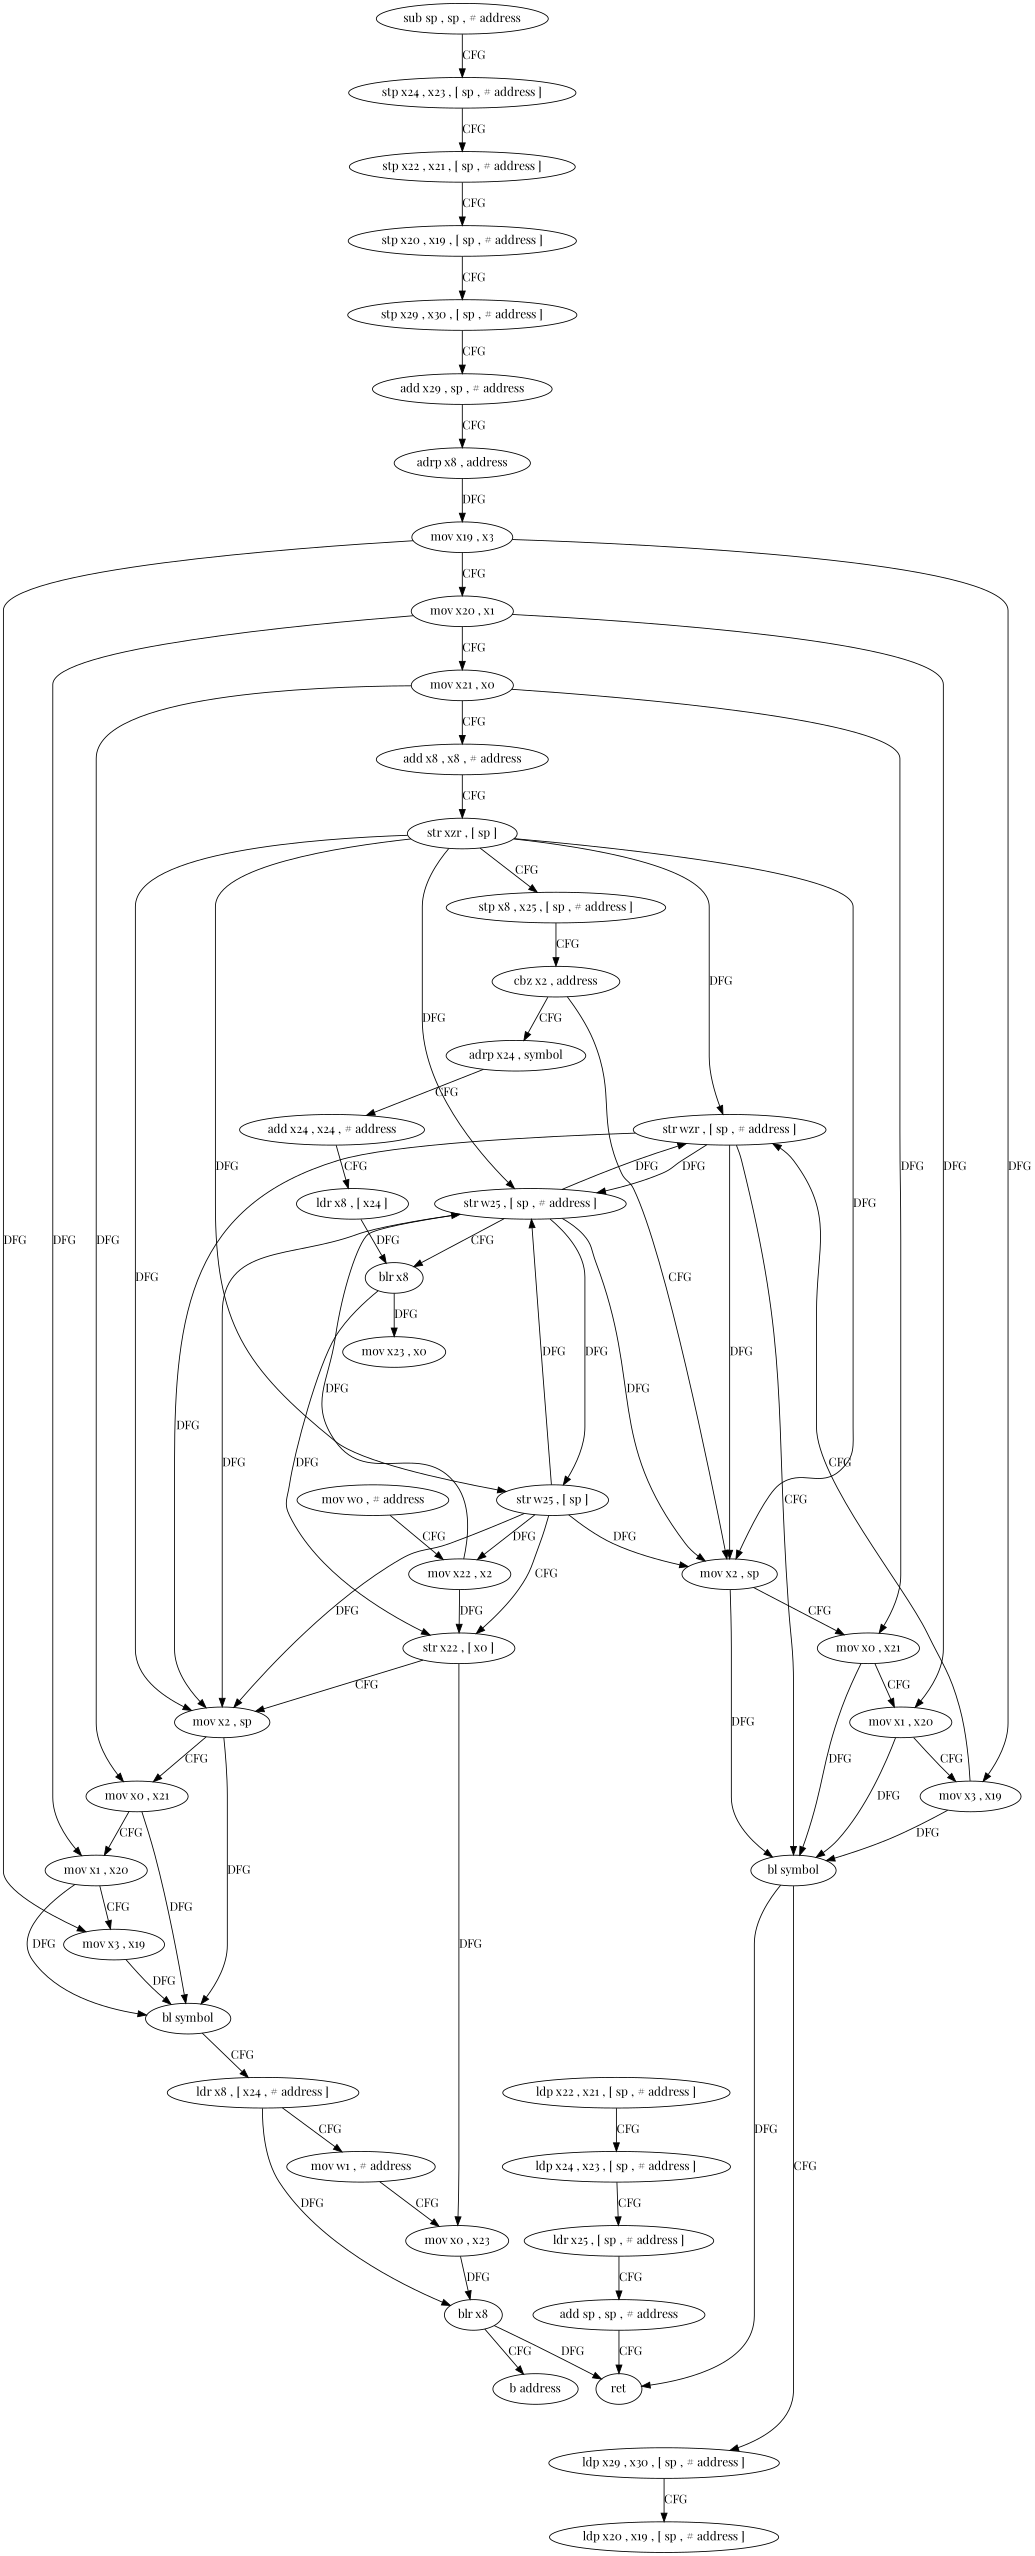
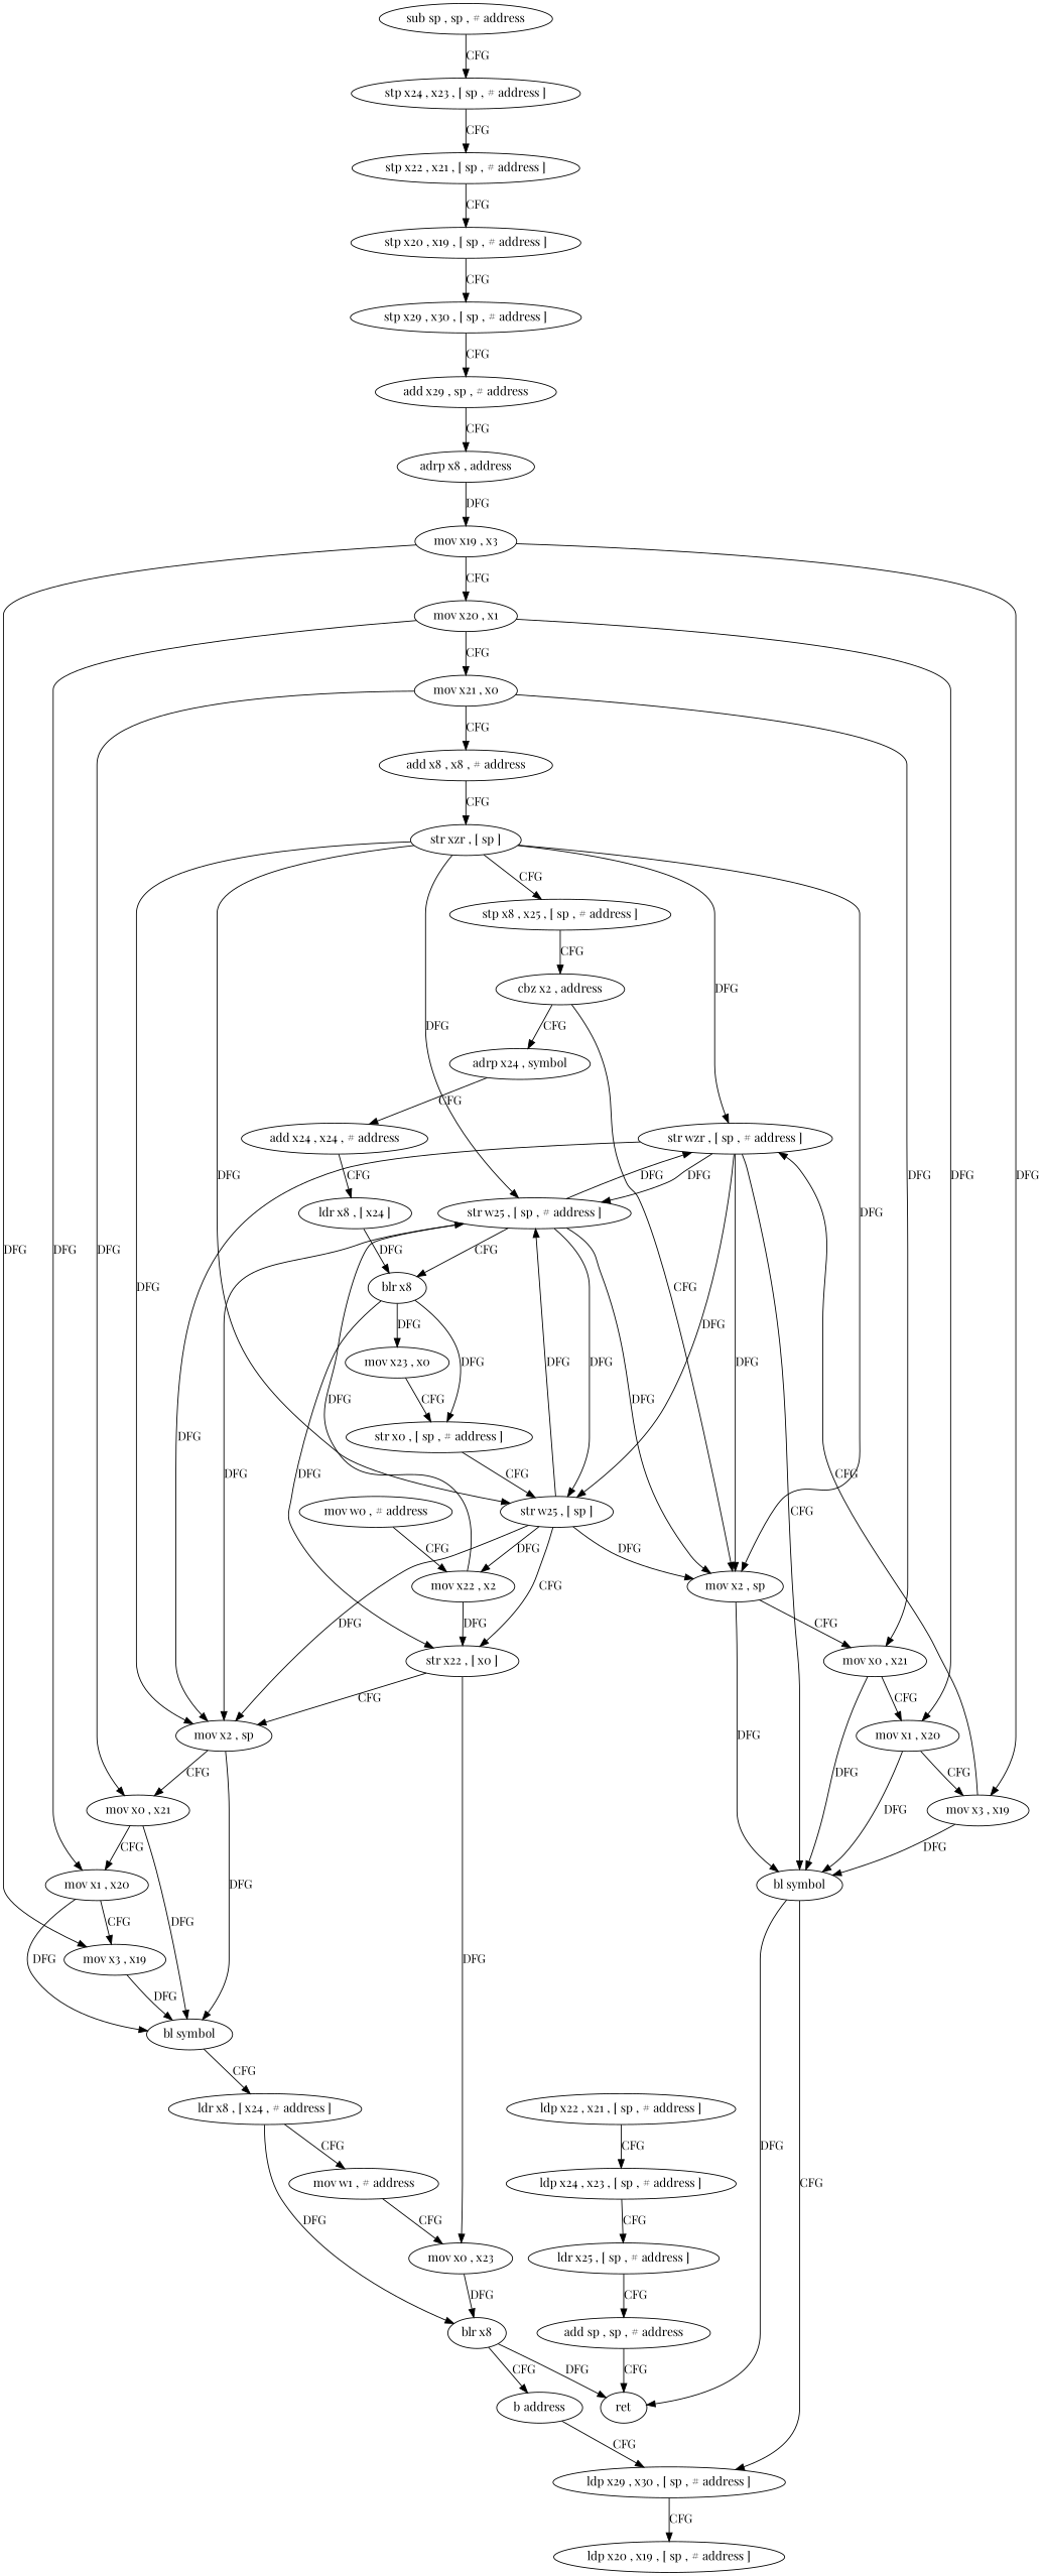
  digraph {
    fontname="Playfair Display"
    node [fontname="Playfair Display"]
    edge [fontname="Playfair Display"]
    n1 [label="sub sp , sp , # address"]
    n2 [label="stp x24 , x23 , [ sp , # address ]"]
    n3 [label="stp x22 , x21 , [ sp , # address ]"]
    n4 [label="stp x20 , x19 , [ sp , # address ]"]
    n5 [label="stp x29 , x30 , [ sp , # address ]"]
    n6 [label="add x29 , sp , # address"]
    n7 [label="adrp x8 , address"]
    n8 [label="mov x19 , x3"]
    n9 [label="mov x20 , x1"]
    n10 [label="mov x3 , x19"]
    n11 [label="mov x3 , x19"]
    n12 [label="mov x21 , x0"]
    n13 [label="mov x1 , x20"]
    n14 [label="mov x1 , x20"]
    n15 [label="str wzr , [ sp , # address ]"]
    n16 [label="bl symbol"]
    n17 [label="bl symbol"]
    n18 [label="add x8 , x8 , # address"]
    n19 [label="mov x0 , x21"]
    n20 [label="mov x0 , x21"]
    n21 [label="str xzr , [ sp ]"]
    n22 [label="stp x8 , x25 , [ sp , # address ]"]
    n23 [label="mov x2 , sp"]
    n24 [label="str w25 , [ sp , # address ]"]
    n25 [label="str w25 , [ sp ]"]
    n26 [label="mov x2 , sp"]
    n27 [label="cbz x2 , address"]
    n28 [label="blr x8"]
    n29 [label="mov x22 , x2"]
    n30 [label="str x22 , [ x0 ]"]
    n31 [label="adrp x24 , symbol"]
    n32 [label="add x24 , x24 , # address"]
    n33 [label="ldp x29 , x30 , [ sp , # address ]"]
    n34 [label=ret]
    n35 [label="ldr x8 , [ x24 ]"]
    n36 [label="ldp x20 , x19 , [ sp , # address ]"]
    n37 [label="mov x23 , x0"]
+   n38 [label="str x0 , [ sp , # address ]"]
    n39 [label="mov w0 , # address"]
    n40 [label="mov x0 , x23"]
    n41 [label="blr x8"]
    n42 [label="ldr x8 , [ x24 , # address ]"]
    n43 [label="mov w1 , # address"]
    n44 [label="b address"]
    n45 [label="ldp x22 , x21 , [ sp , # address ]"]
    n46 [label="ldp x24 , x23 , [ sp , # address ]"]
    n47 [label="ldr x25 , [ sp , # address ]"]
    n48 [label="add sp , sp , # address"]
    n1 -> n2 [label=CFG]
    n2 -> n3 [label=CFG]
    n3 -> n4 [label=CFG]
    n4 -> n5 [label=CFG]
    n5 -> n6 [label=CFG]
    n6 -> n7 [label=CFG]
    n7 -> n8 [label=DFG]
    n8 -> n9 [label=CFG]
    n8 -> n10 [label=DFG]
    n8 -> n11 [label=DFG]
    n9 -> n12 [label=CFG]
    n9 -> n13 [label=DFG]
    n9 -> n14 [label=DFG]
    n10 -> n15 [label=CFG]
    n10 -> n16 [label=DFG]
    n11 -> n17 [label=DFG]
    n12 -> n18 [label=CFG]
    n12 -> n19 [label=DFG]
    n12 -> n20 [label=DFG]
    n13 -> n10 [label=CFG]
    n13 -> n16 [label=DFG]
    n14 -> n11 [label=CFG]
    n14 -> n17 [label=DFG]
    n15 -> n16 [label=CFG]
    n15 -> n23 [label=DFG]
    n15 -> n24 [label=DFG]
+   n15 -> n25 [label=DFG]
    n15 -> n26 [label=DFG]
    n16 -> n33 [label=CFG]
    n16 -> n34 [label=DFG]
    n17 -> n42 [label=CFG]
    n18 -> n21 [label=CFG]
    n19 -> n13 [label=CFG]
    n19 -> n16 [label=DFG]
    n20 -> n14 [label=CFG]
    n20 -> n17 [label=DFG]
    n21 -> n15 [label=DFG]
    n21 -> n22 [label=CFG]
    n21 -> n23 [label=DFG]
    n21 -> n24 [label=DFG]
    n21 -> n25 [label=DFG]
    n21 -> n26 [label=DFG]
    n22 -> n27 [label=CFG]
    n23 -> n16 [label=DFG]
    n23 -> n19 [label=CFG]
    n24 -> n15 [label=DFG]
    n24 -> n23 [label=DFG]
    n24 -> n25 [label=DFG]
    n24 -> n26 [label=DFG]
    n24 -> n28 [label=CFG]
    n25 -> n23 [label=DFG]
    n25 -> n24 [label=DFG]
    n25 -> n26 [label=DFG]
    n25 -> n29 [label=DFG]
    n25 -> n30 [label=CFG]
    n26 -> n17 [label=DFG]
    n26 -> n20 [label=CFG]
    n27 -> n23 [label=CFG]
    n27 -> n31 [label=CFG]
    n28 -> n30 [label=DFG]
    n28 -> n37 [label=DFG]
+   n28 -> n38 [label=DFG]
    n29 -> n24 [label=DFG]
    n29 -> n30 [label=DFG]
    n30 -> n26 [label=CFG]
    n30 -> n40 [label=DFG]
    n31 -> n32 [label=CFG]
    n32 -> n35 [label=CFG]
    n33 -> n36 [label=CFG]
    n35 -> n28 [label=DFG]
+   n37 -> n38 [label=CFG]
+   n38 -> n25 [label=CFG]
    n39 -> n29 [label=CFG]
    n40 -> n41 [label=DFG]
    n41 -> n34 [label=DFG]
    n41 -> n44 [label=CFG]
    n42 -> n41 [label=DFG]
    n42 -> n43 [label=CFG]
    n43 -> n40 [label=CFG]
+   n44 -> n33 [label=CFG]
    n45 -> n46 [label=CFG]
    n46 -> n47 [label=CFG]
    n47 -> n48 [label=CFG]
    n48 -> n34 [label=CFG]
  }
